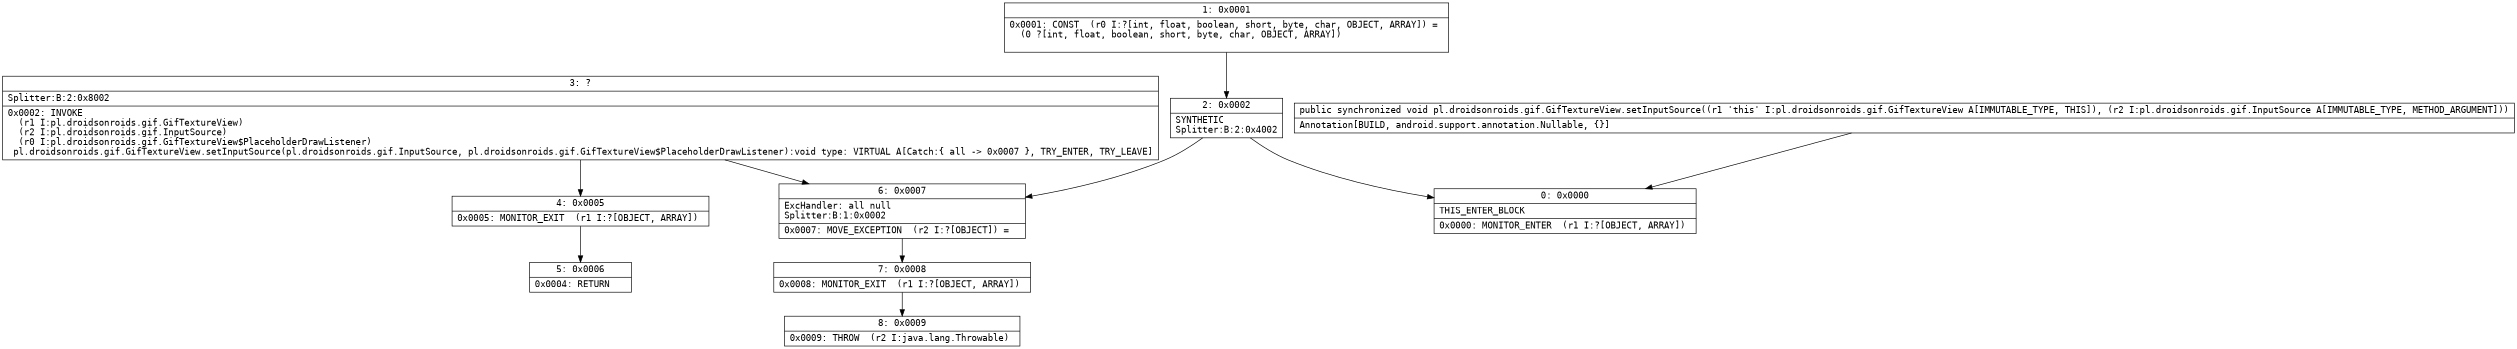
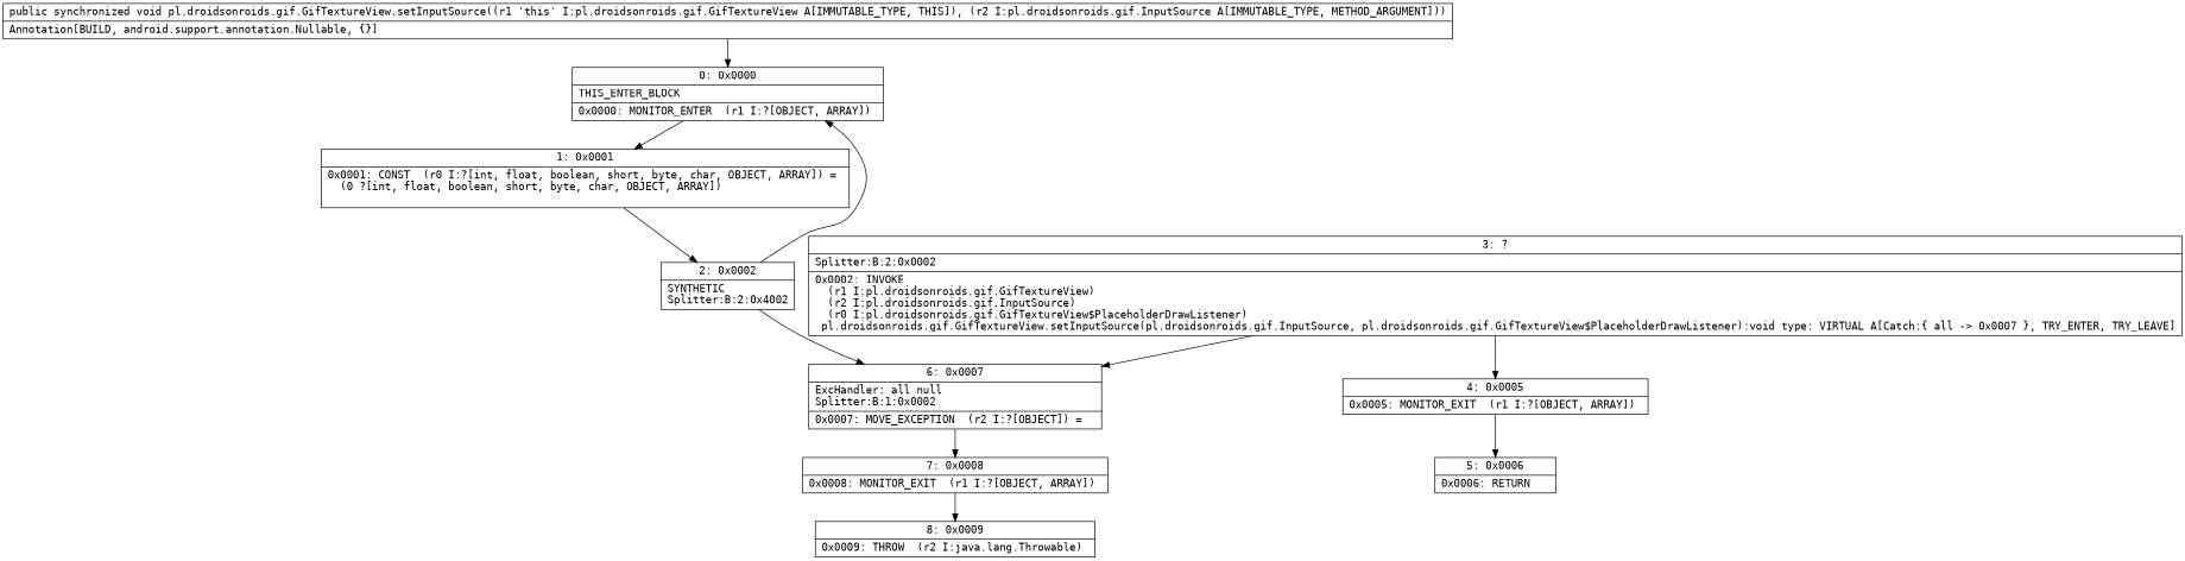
  digraph {
    fontname="DejaVu Sans Mono"
    node [fontname="DejaVu Sans Mono" shape=record]
    edge [fontname="DejaVu Sans Mono"]
    n1 [label="{0\:\ 0x0000|THIS_ENTER_BLOCK\l|0x0000: MONITOR_ENTER  (r1 I:?[OBJECT, ARRAY]) \l}"]
    n2 [label="{1\:\ 0x0001|0x0001: CONST  (r0 I:?[int, float, boolean, short, byte, char, OBJECT, ARRAY]) = \l  (0 ?[int, float, boolean, short, byte, char, OBJECT, ARRAY])\l \l}"]
    n3 [label="{2\:\ 0x0002|SYNTHETIC\lSplitter:B:2:0x4002\l}"]
    n4 [label="{6\:\ 0x0007|ExcHandler: all null\lSplitter:B:1:0x0002\l|0x0007: MOVE_EXCEPTION  (r2 I:?[OBJECT]) =  \l}"]
-   n5 [label="{3\:\ ?|Splitter:B:2:0x8002\l|0x0002: INVOKE  \l  (r1 I:pl.droidsonroids.gif.GifTextureView)\l  (r2 I:pl.droidsonroids.gif.InputSource)\l  (r0 I:pl.droidsonroids.gif.GifTextureView$PlaceholderDrawListener)\l pl.droidsonroids.gif.GifTextureView.setInputSource(pl.droidsonroids.gif.InputSource, pl.droidsonroids.gif.GifTextureView$PlaceholderDrawListener):void type: VIRTUAL A[Catch:\{ all \-\> 0x0007 \}, TRY_ENTER, TRY_LEAVE]\l}"]
+   n5 [label="{3\:\ ?|Splitter:B:2:0x0002\l|0x0002: INVOKE  \l  (r1 I:pl.droidsonroids.gif.GifTextureView)\l  (r2 I:pl.droidsonroids.gif.InputSource)\l  (r0 I:pl.droidsonroids.gif.GifTextureView$PlaceholderDrawListener)\l pl.droidsonroids.gif.GifTextureView.setInputSource(pl.droidsonroids.gif.InputSource, pl.droidsonroids.gif.GifTextureView$PlaceholderDrawListener):void type: VIRTUAL A[Catch:\{ all \-\> 0x0007 \}, TRY_ENTER, TRY_LEAVE]\l}"]
    n6 [label="{4\:\ 0x0005|0x0005: MONITOR_EXIT  (r1 I:?[OBJECT, ARRAY]) \l}"]
    n7 [label="{7\:\ 0x0008|0x0008: MONITOR_EXIT  (r1 I:?[OBJECT, ARRAY]) \l}"]
-   n8 [label="{5\:\ 0x0006|0x0004: RETURN   \l}"]
+   n8 [label="{5\:\ 0x0006|0x0006: RETURN   \l}"]
    n9 [label="{8\:\ 0x0009|0x0009: THROW  (r2 I:java.lang.Throwable) \l}"]
    n10 [label="{public synchronized void pl.droidsonroids.gif.GifTextureView.setInputSource((r1 'this' I:pl.droidsonroids.gif.GifTextureView A[IMMUTABLE_TYPE, THIS]), (r2 I:pl.droidsonroids.gif.InputSource A[IMMUTABLE_TYPE, METHOD_ARGUMENT]))  | Annotation[BUILD, android.support.annotation.Nullable, \{\}]\l}"]
+   n1 -> n2
    n2 -> n3
    n3 -> n1
    n3 -> n4
    n4 -> n7
    n5 -> n4
    n5 -> n6
    n6 -> n8
    n7 -> n9
    n10 -> n1
  }
